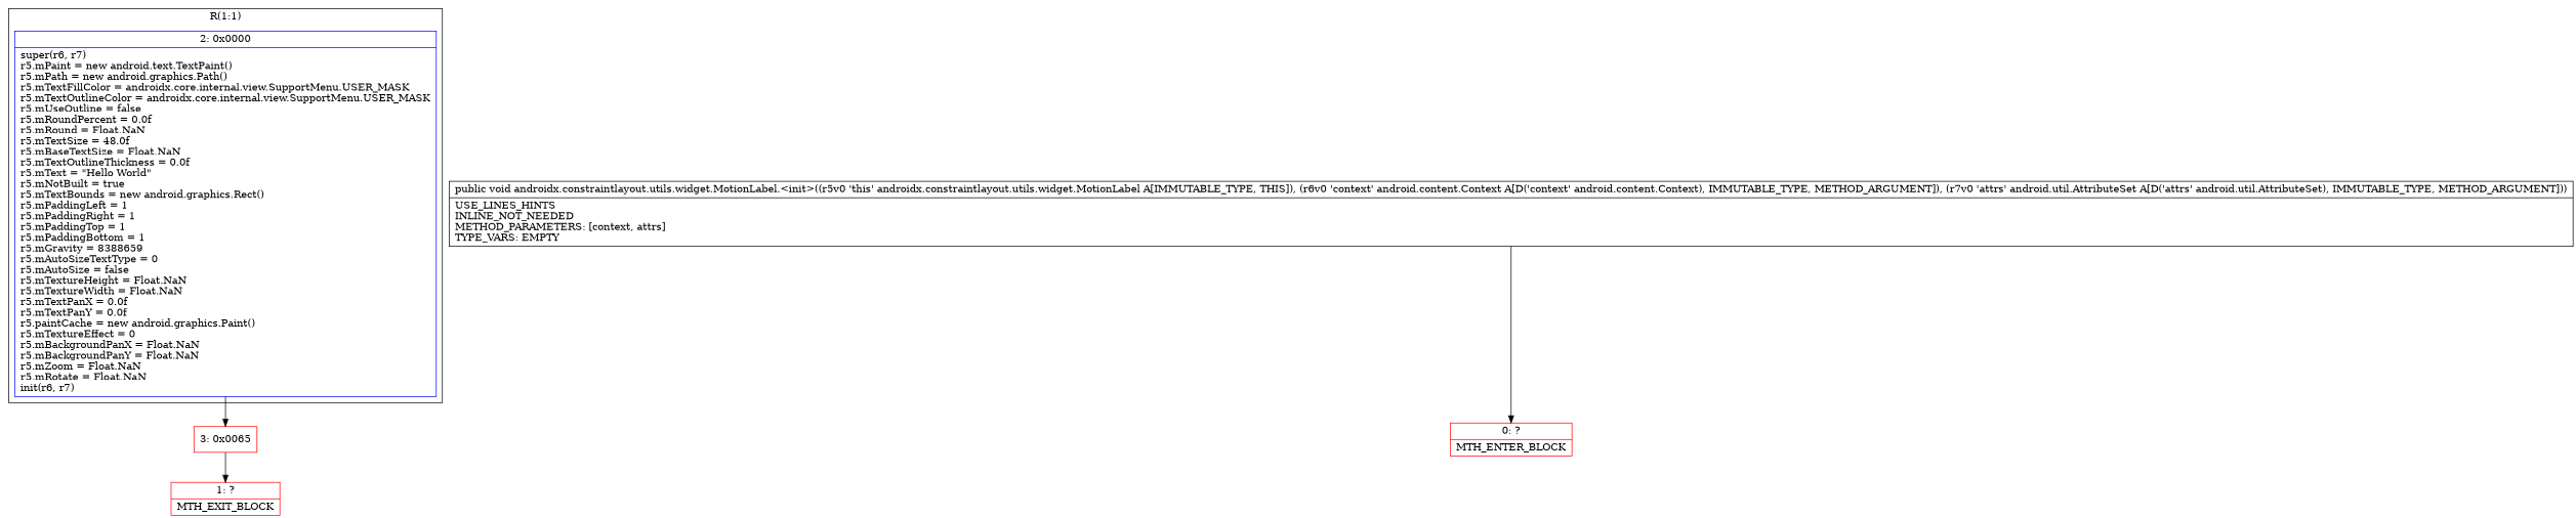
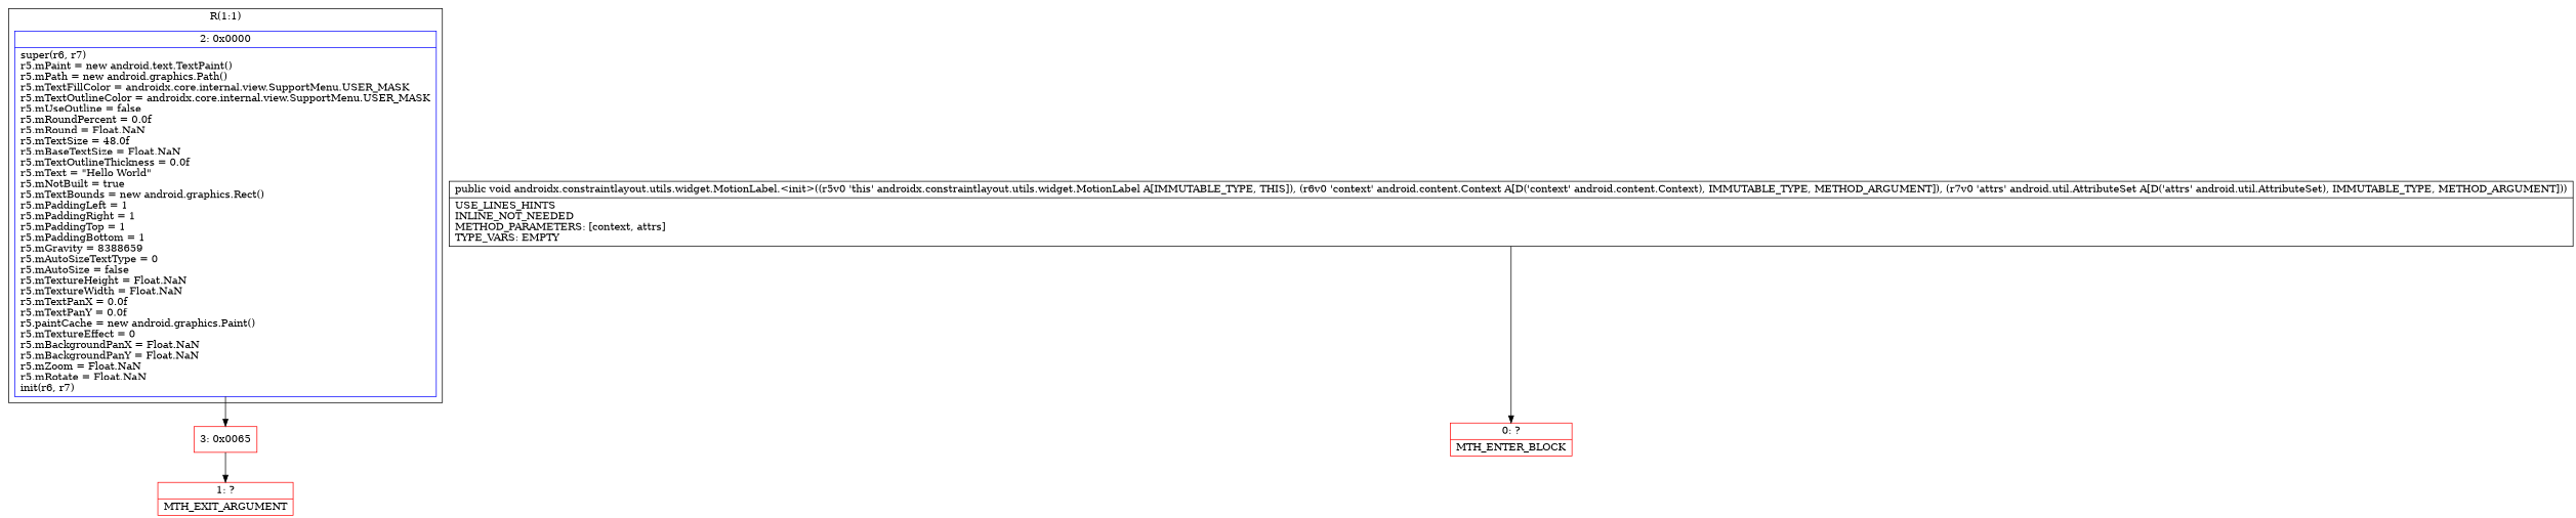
  digraph {
    node [color=red shape=record]
    n1 [color=blue label="{2\:\ 0x0000|super(r6, r7)\lr5.mPaint = new android.text.TextPaint()\lr5.mPath = new android.graphics.Path()\lr5.mTextFillColor = androidx.core.internal.view.SupportMenu.USER_MASK\lr5.mTextOutlineColor = androidx.core.internal.view.SupportMenu.USER_MASK\lr5.mUseOutline = false\lr5.mRoundPercent = 0.0f\lr5.mRound = Float.NaN\lr5.mTextSize = 48.0f\lr5.mBaseTextSize = Float.NaN\lr5.mTextOutlineThickness = 0.0f\lr5.mText = \"Hello World\"\lr5.mNotBuilt = true\lr5.mTextBounds = new android.graphics.Rect()\lr5.mPaddingLeft = 1\lr5.mPaddingRight = 1\lr5.mPaddingTop = 1\lr5.mPaddingBottom = 1\lr5.mGravity = 8388659\lr5.mAutoSizeTextType = 0\lr5.mAutoSize = false\lr5.mTextureHeight = Float.NaN\lr5.mTextureWidth = Float.NaN\lr5.mTextPanX = 0.0f\lr5.mTextPanY = 0.0f\lr5.paintCache = new android.graphics.Paint()\lr5.mTextureEffect = 0\lr5.mBackgroundPanX = Float.NaN\lr5.mBackgroundPanY = Float.NaN\lr5.mZoom = Float.NaN\lr5.mRotate = Float.NaN\linit(r6, r7)\l}"]
    n2 [label="{3\:\ 0x0065}"]
-   n3 [label="{1\:\ ?|MTH_EXIT_BLOCK\l}"]
+   n3 [label="{1\:\ ?|MTH_EXIT_ARGUMENT\l}"]
    n4 [label="{0\:\ ?|MTH_ENTER_BLOCK\l}"]
    n5 [label="{public void androidx.constraintlayout.utils.widget.MotionLabel.\<init\>((r5v0 'this' androidx.constraintlayout.utils.widget.MotionLabel A[IMMUTABLE_TYPE, THIS]), (r6v0 'context' android.content.Context A[D('context' android.content.Context), IMMUTABLE_TYPE, METHOD_ARGUMENT]), (r7v0 'attrs' android.util.AttributeSet A[D('attrs' android.util.AttributeSet), IMMUTABLE_TYPE, METHOD_ARGUMENT]))  | USE_LINES_HINTS\lINLINE_NOT_NEEDED\lMETHOD_PARAMETERS: [context, attrs]\lTYPE_VARS: EMPTY\l}" color=""]
    subgraph cluster_1 {
      label="R(1:1)"
      n1
    }
    n1 -> n2
    n2 -> n3
    n5 -> n4
  }
